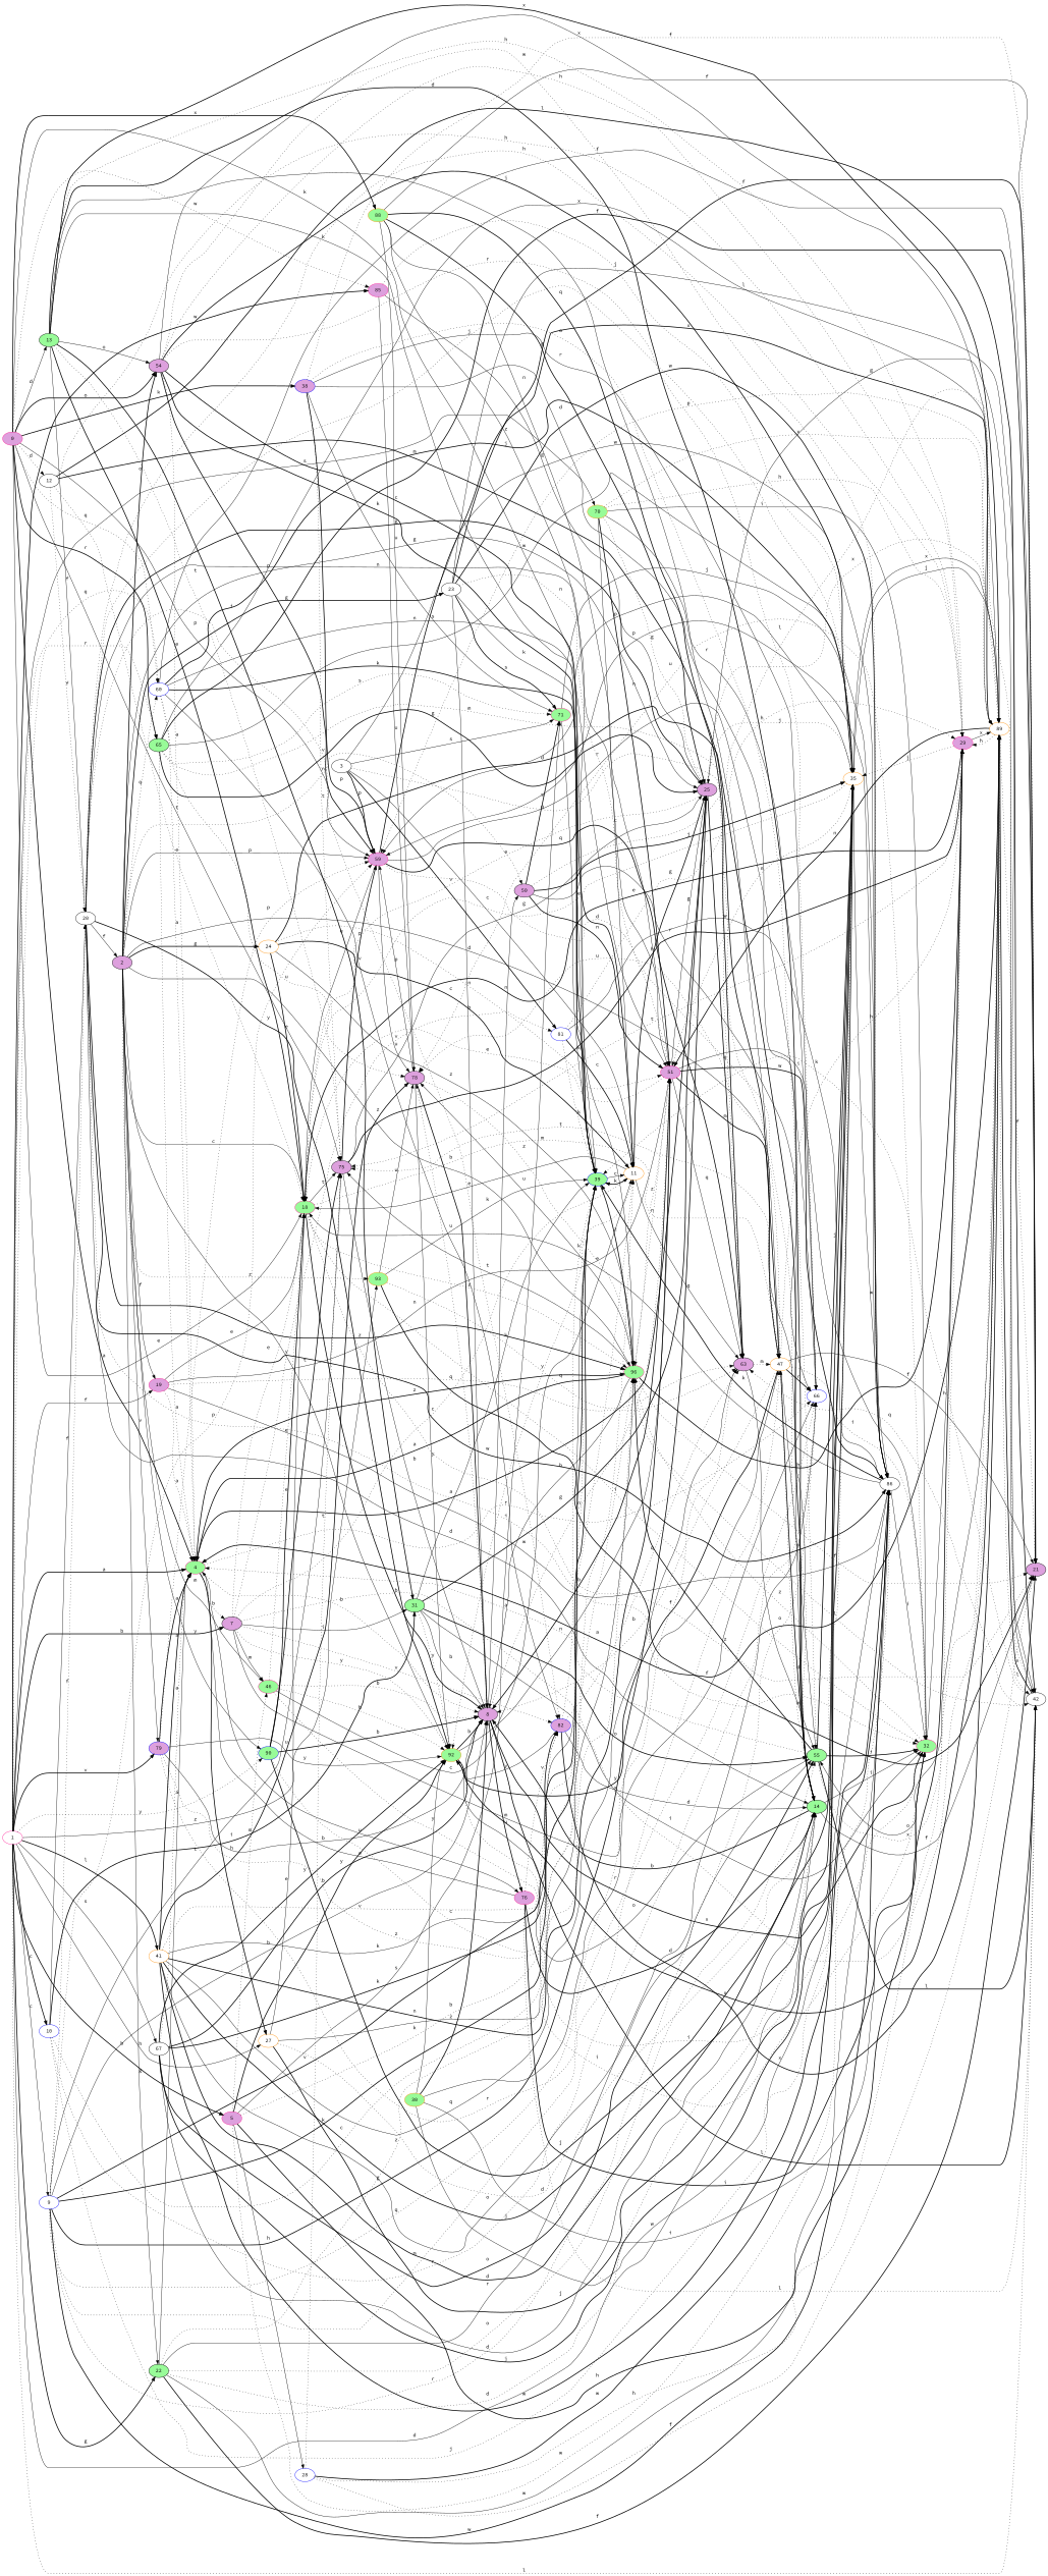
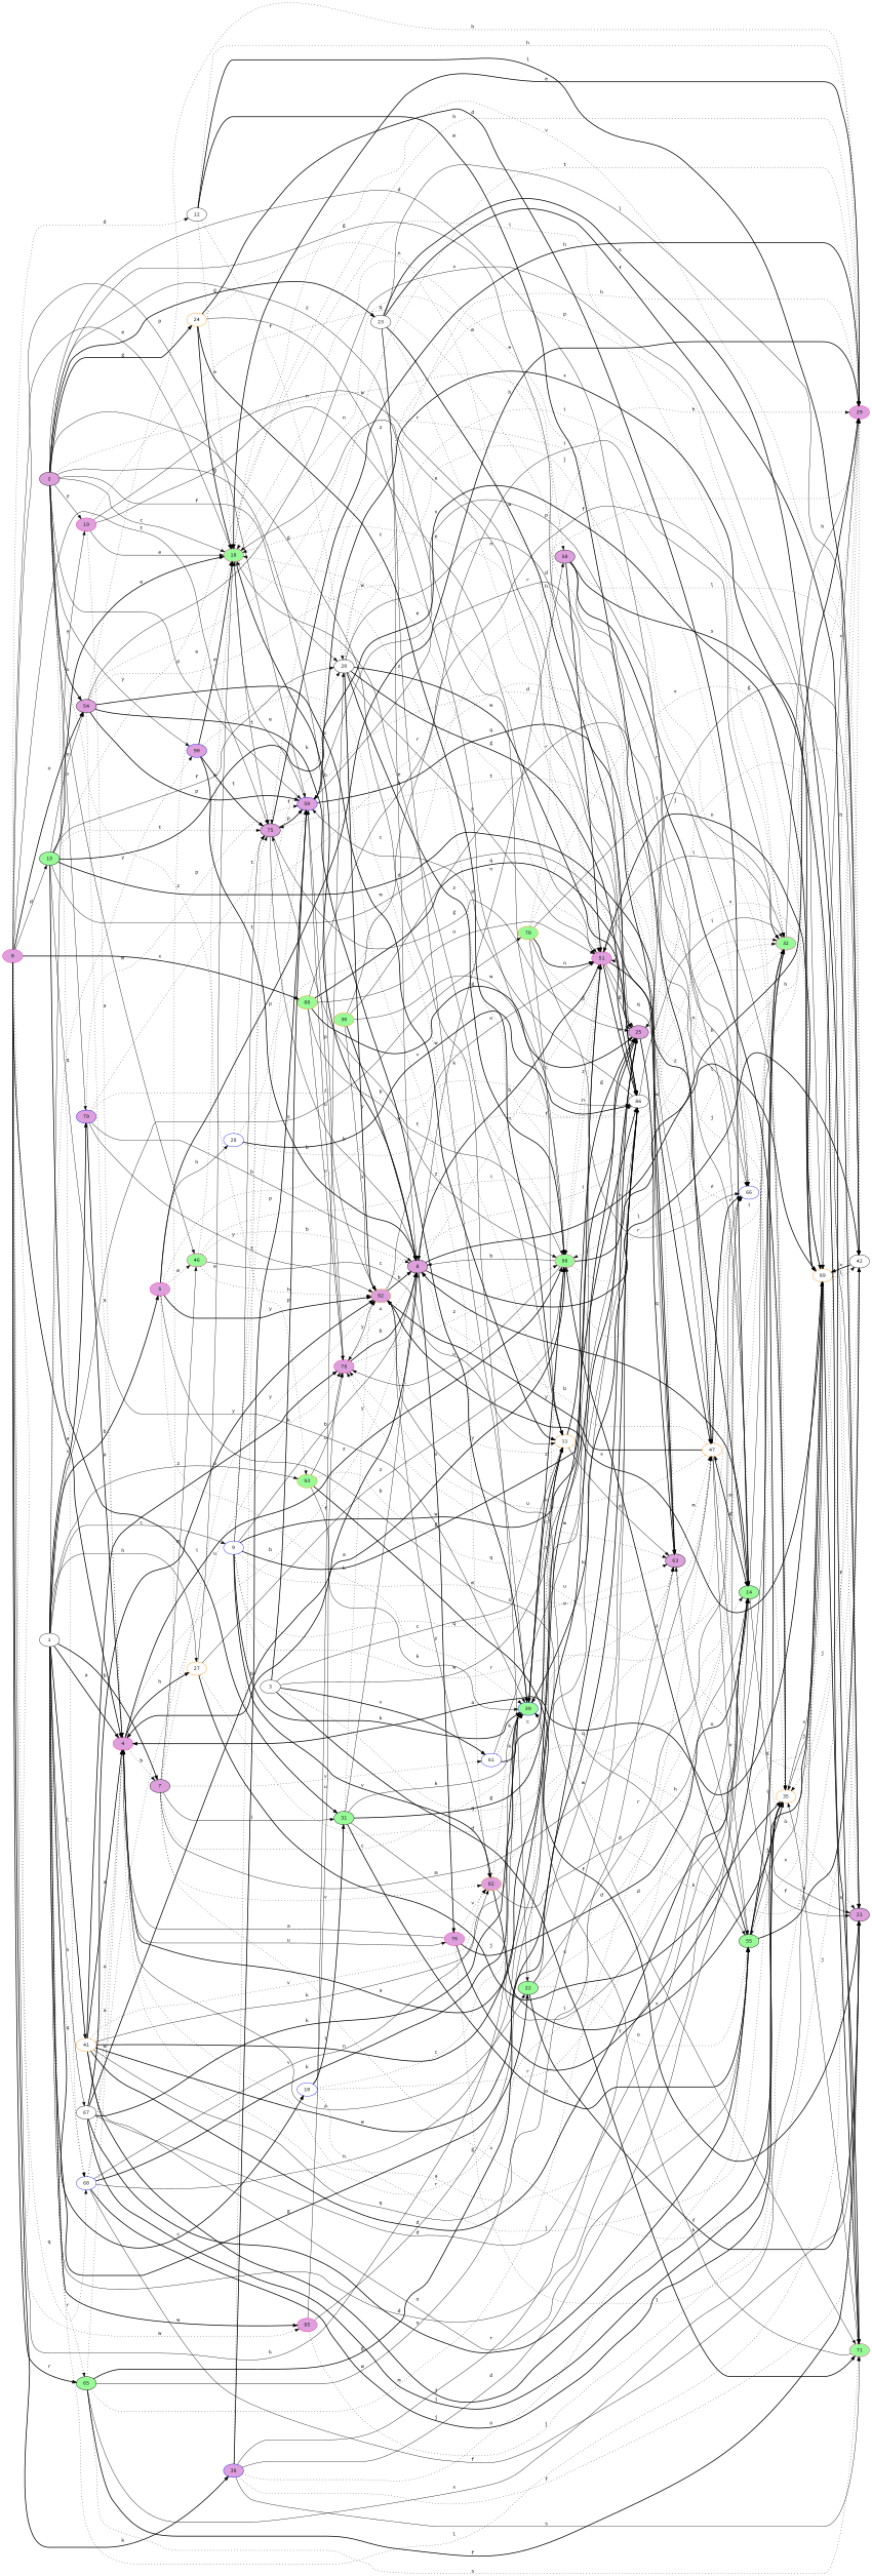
  strict digraph {
    fontname="Source Code Pro"
    rankdir=LR
    node [color=black fillcolor=plum fontname="Source Code Pro" style=filled]
    edge [fontname="Source Code Pro" style=solid]
    0 [color=deeppink]
-   4 [color=deeppink fillcolor=palegreen]
+   4 [color=deeppink]
    12 [fillcolor=white]
    13 [fillcolor=palegreen]
    18 [color=deeppink fillcolor=palegreen]
    38 [color=blue]
    39 [color=blue fillcolor=palegreen]
    54
-   59 [color=deeppink]
+   59 [color=blue]
    60 [color=blue fillcolor=white]
    65 [fillcolor=palegreen]
    75
    85 [color=deeppink]
    88 [color=darkorange fillcolor=palegreen]
    7
    27 [color=darkorange fillcolor=white]
    96 [color=deeppink fillcolor=palegreen]
    8
    66 [color=blue fillcolor=white]
    76 [color=deeppink]
    42 [fillcolor=white]
    20 [fillcolor=white]
    29 [color=deeppink]
    47 [color=darkorange fillcolor=white]
    14 [fillcolor=palegreen]
    31 [fillcolor=palegreen]
    89 [color=darkorange fillcolor=white]
    21
    32 [color=deeppink fillcolor=palegreen]
    71 [color=deeppink fillcolor=palegreen]
    55 [fillcolor=palegreen]
    11 [color=darkorange fillcolor=white]
    86 [fillcolor=white]
    35 [color=darkorange fillcolor=white]
    63
-   78
-   82 [color=blue]
+   78 [color=deeppink]
+   82 [color=darkorange]
    51 [color=deeppink]
    25
-   1 [color=deeppink fillcolor=white]
+   1 [fillcolor=white]
    5 [color=deeppink]
    9 [color=blue fillcolor=white]
    10 [color=blue fillcolor=white]
    19 [color=deeppink]
    22 [fillcolor=palegreen]
    41 [color=darkorange fillcolor=white]
    67 [fillcolor=white]
    70 [color=darkorange fillcolor=palegreen]
    79 [color=blue]
-   90 [color=blue fillcolor=palegreen]
+   90 [color=blue]
    93 [color=darkorange fillcolor=palegreen]
    46 [color=deeppink fillcolor=palegreen]
-   92 [color=darkorange fillcolor=palegreen]
+   92 [color=darkorange]
    28 [color=blue fillcolor=white]
    81 [color=blue fillcolor=white]
    2
    23 [fillcolor=white]
    24 [color=darkorange fillcolor=white]
    50
    3 [fillcolor=white]
    30 [color=darkorange fillcolor=palegreen]
    0 -> 4 [label=a style=bold]
    0 -> 12 [label=d style=dotted]
    0 -> 13 [label=d]
    0 -> 18 [label=e]
    0 -> 38 [label=k style=bold]
    0 -> 39 [label=k]
    0 -> 54 [label=o style=bold]
    0 -> 59 [label=p]
    0 -> 60 [label=q style=dotted]
    0 -> 65 [label=r style=bold]
    0 -> 75 [label=t]
    0 -> 85 [label=w style=dotted]
    0 -> 88 [label=x style=bold]
    4 -> 7 [label=b style=dotted]
    4 -> 27 [label=h style=bold]
    4 -> 96 [label=z style=bold]
    4 -> 8 [label=b style=dotted]
    4 -> 66 [label=r style=dotted]
    4 -> 76 [label=u]
    12 -> 18 [label=e style=dotted]
    12 -> 42 [label=l style=bold]
    12 -> 20 [label=f style=dotted]
    12 -> 29 [label=h style=dotted]
    12 -> 47 [label=m style=bold]
    13 -> 18 [label=e style=bold]
    13 -> 39 [label=k]
    13 -> 54 [label=o]
    13 -> 75 [label=t style=dotted]
    13 -> 20 [label=f]
    13 -> 29 [label=h style=dotted]
    13 -> 47 [label=m]
    13 -> 14 [label=d style=bold]
    13 -> 31 [label=i style=bold]
    13 -> 89 [label=x style=bold]
    18 -> 75 [label=t]
    18 -> 96 [label=z style=dotted]
    18 -> 8 [label=b style=bold]
    18 -> 47 [label=m style=dotted]
-   18 -> 21 [label=f style=dotted]
+   18 -> 21 [label=v style=dotted]
    18 -> 32 [label=i style=dotted]
    38 -> 59 [label=p style=bold]
    38 -> 75 [label=t style=dotted]
    38 -> 66 [label=r]
    38 -> 14 [label=d]
    38 -> 21 [label=f style=dotted]
    38 -> 71 [label=s]
    38 -> 55 [label=o style=dotted]
    39 -> 96 [label=z style=bold]
    39 -> 11 [label=c]
    54 -> 4 [label=a style=dotted]
    54 -> 39 [label=k style=bold]
    54 -> 59 [label=p style=bold]
    54 -> 66 [label=r style=dotted]
    54 -> 29 [label=h style=dotted]
    54 -> 89 [label=x]
    54 -> 11 [label=c style=bold]
    54 -> 86 [label=w style=dotted]
-   54 -> 35 [label=j style=bold]
    59 -> 18 [label=e]
    59 -> 66 [label=r]
    59 -> 14 [label=d style=dotted]
    59 -> 89 [label=x style=bold]
    59 -> 63 [label=q style=bold]
    59 -> 78 [label=u]
    60 -> 4 [label=a style=dotted]
    60 -> 39 [label=k style=bold]
    60 -> 21 [label=f]
    60 -> 35 [label=j style=bold]
    60 -> 78 [label=u style=dotted]
    60 -> 82 [label=v]
    60 -> 51 [label=n]
    65 -> 4 [label=a style=dotted]
    65 -> 47 [label=m style=dotted]
    65 -> 89 [label=x]
    65 -> 21 [label=f style=bold]
    65 -> 71 [label=s style=dotted]
    65 -> 86 [label=w]
    65 -> 25 [label=g style=bold]
    75 -> 59 [label=p style=bold]
    75 -> 8 [label=b]
    75 -> 29 [label=h style=bold]
    75 -> 25 [label=g]
    85 -> 35 [label=j style=dotted]
    85 -> 78 [label=u]
    85 -> 25 [label=g]
    88 -> 96 [label=z]
    88 -> 21 [label=f]
    88 -> 63 [label=q style=bold]
    88 -> 78 [label=u]
    88 -> 51 [label=n]
    88 -> 25 [label=g style=bold]
    7 -> 18 [label=e style=dotted]
    7 -> 47 [label=m]
    7 -> 31 [label=i]
    7 -> 89 [label=x style=dotted]
    7 -> 11 [label=c style=dotted]
    7 -> 82 [label=v style=dotted]
    7 -> 46 [label=m]
    7 -> 92 [label=y style=dotted]
    7 -> 81 [label=v style=dotted]
    27 -> 18 [label=e]
    27 -> 96 [label=z]
    27 -> 14 [label=d style=dotted]
    27 -> 35 [label=j style=bold]
    96 -> 4 [label=a style=bold]
    96 -> 75 [label=t]
    96 -> 8 [label=b]
    96 -> 42 [label=l style=dotted]
    96 -> 29 [label=h style=bold]
    96 -> 21 [label=f style=dotted]
    96 -> 78 [label=u]
    96 -> 51 [label=n style=dotted]
    8 -> 76 [label=u style=bold]
    8 -> 42 [label=l style=bold]
-   8 -> 32 [label=x style=bold]
+   8 -> 89 [label=x style=bold]
    8 -> 78 [label=u style=dotted]
    8 -> 51 [label=n style=dotted]
    8 -> 50 [label=n]
    76 -> 4 [label=a]
    76 -> 42 [label=l style=dotted]
    76 -> 14 [label=d style=bold]
    76 -> 32 [label=i style=bold]
    76 -> 82 [label=v style=dotted]
    42 -> 39 [label=k style=dotted]
    42 -> 89 [label=x style=bold]
    42 -> 63 [label=q style=dotted]
    42 -> 25 [label=g]
    20 -> 96 [label=z style=bold]
    20 -> 29 [label=h style=dotted]
    20 -> 14 [label=d]
    20 -> 32 [label=i style=dotted]
    20 -> 86 [label=w style=bold]
    20 -> 35 [label=j style=dotted]
    20 -> 82 [label=v style=dotted]
    20 -> 51 [label=n]
    20 -> 25 [label=g style=bold]
    20 -> 92 [label=y style=bold]
    29 -> 18 [label=e style=bold]
    29 -> 75 [label=t style=dotted]
    29 -> 89 [label=x]
    29 -> 35 [label=j style=dotted]
    47 -> 75 [label=t style=dotted]
    47 -> 8 [label=b style=dotted]
    47 -> 66 [label=r style=bold]
    47 -> 29 [label=h style=dotted]
    47 -> 14 [label=d style=bold]
    47 -> 21 [label=f]
    47 -> 32 [label=i style=dotted]
    47 -> 55 [label=o]
    47 -> 78 [label=u style=dotted]
    47 -> 92 [label=y style=bold]
    14 -> 8 [label=b style=bold]
    14 -> 47 [label=m style=dotted]
    14 -> 21 [label=f]
    14 -> 32 [label=i]
    31 -> 39 [label=k]
    31 -> 8 [label=b]
    31 -> 32 [label=i]
    31 -> 55 [label=o style=bold]
    31 -> 25 [label=g style=bold]
    31 -> 92 [label=y style=dotted]
    89 -> 4 [label=a style=bold]
    89 -> 59 [label=p style=dotted]
    89 -> 42 [label=l style=dotted]
    89 -> 29 [label=h style=dotted]
    89 -> 21 [label=f style=dotted]
+   89 -> 71 [label=s style=bold]
    89 -> 55 [label=o]
    89 -> 35 [label=j]
    89 -> 51 [label=n style=bold]
    32 -> 96 [label=z style=dotted]
    32 -> 29 [label=h]
    32 -> 78 [label=u style=dotted]
    71 -> 39 [label=k]
    71 -> 35 [label=j]
    55 -> 4 [label=a style=dotted]
    55 -> 96 [label=z style=bold]
    55 -> 42 [label=l style=bold]
    55 -> 89 [label=x style=dotted]
    55 -> 32 [label=i style=bold]
    55 -> 35 [label=j style=bold]
    11 -> 18 [label=e]
    11 -> 39 [label=k style=bold]
    11 -> 63 [label=q]
    11 -> 25 [label=g style=bold]
    11 -> 92 [label=y style=dotted]
    86 -> 18 [label=e]
    86 -> 39 [label=k style=bold]
    86 -> 59 [label=p]
    86 -> 32 [label=i]
    35 -> 18 [label=e style=dotted]
    35 -> 59 [label=p]
    35 -> 89 [label=x]
-   35 -> 86 [label=w]
    35 -> 51 [label=n style=dotted]
    63 -> 47 [label=m style=dotted]
    63 -> 55 [label=o]
    78 -> 59 [label=p]
    78 -> 96 [label=z style=dotted]
    78 -> 8 [label=b style=bold]
    78 -> 92 [label=y]
    82 -> 39 [label=k style=dotted]
    82 -> 14 [label=d]
    82 -> 89 [label=x style=bold]
    82 -> 63 [label=q style=dotted]
    82 -> 92 [label=y]
    51 -> 18 [label=e style=dotted]
    51 -> 96 [label=z style=dotted]
    51 -> 8 [label=b style=bold]
    51 -> 47 [label=m style=bold]
    51 -> 32 [label=i]
    51 -> 86 [label=w style=bold]
    51 -> 63 [label=q]
    51 -> 25 [label=g]
    25 -> 4 [label=a style=bold]
    25 -> 18 [label=e style=dotted]
    25 -> 89 [label=x style=dotted]
    25 -> 35 [label=j style=dotted]
    25 -> 63 [label=q style=bold]
    1 -> 4 [label=a style=bold]
    1 -> 60 [label=q style=dotted]
    1 -> 65 [label=r style=dotted]
    1 -> 85 [label=w style=bold]
    1 -> 7 [label=b style=bold]
    1 -> 27 [label=h]
    1 -> 42 [label=l style=dotted]
    1 -> 14 [label=d]
    1 -> 5 [label=b style=bold]
    1 -> 9 [label=c]
    1 -> 10 [label=c style=bold]
    1 -> 19 [label=f]
    1 -> 22 [label=g style=bold]
    1 -> 41 [label=l style=bold]
    1 -> 67 [label=s]
    1 -> 70 [label=s]
    1 -> 79 [label=v style=bold]
    1 -> 90 [label=y style=dotted]
    1 -> 93 [label=z]
    5 -> 39 [label=k style=dotted]
    5 -> 29 [label=h style=bold]
    5 -> 71 [label=s]
    5 -> 86 [label=w style=dotted]
    5 -> 46 [label=m style=dotted]
    5 -> 92 [label=y style=bold]
    5 -> 28 [label=h]
    9 -> 39 [label=k style=bold]
    9 -> 59 [label=p style=dotted]
    9 -> 75 [label=t]
    9 -> 8 [label=b]
    9 -> 66 [label=r style=dotted]
    9 -> 20 [label=f style=dotted]
    9 -> 47 [label=m style=dotted]
    9 -> 86 [label=w style=bold]
    9 -> 63 [label=q style=dotted]
    9 -> 82 [label=v style=bold]
    9 -> 25 [label=g style=bold]
    10 -> 66 [label=r style=dotted]
    10 -> 20 [label=f]
    10 -> 31 [label=i style=bold]
    10 -> 11 [label=c style=dotted]
    10 -> 35 [label=j style=dotted]
    19 -> 4 [label=a style=dotted]
    19 -> 18 [label=e]
    19 -> 86 [label=w]
    19 -> 63 [label=q style=dotted]
    19 -> 51 [label=n]
-   22 -> 4 [label=a]
+   4 -> 22 [label=a]
    22 -> 96 [label=z style=dotted]
    22 -> 66 [label=r]
    22 -> 14 [label=d style=dotted]
    22 -> 21 [label=f style=bold]
    22 -> 55 [label=o style=dotted]
    22 -> 86 [label=w]
    41 -> 4 [label=a style=bold]
    41 -> 39 [label=k]
    41 -> 14 [label=d style=bold]
    41 -> 55 [label=o]
    41 -> 86 [label=w style=bold]
    41 -> 35 [label=j style=bold]
    41 -> 63 [label=q]
    41 -> 78 [label=u style=bold]
    41 -> 82 [label=v style=dotted]
    41 -> 51 [label=n style=bold]
    67 -> 4 [label=a style=dotted]
    67 -> 39 [label=k style=bold]
    67 -> 8 [label=b style=bold]
    67 -> 14 [label=d]
    67 -> 55 [label=o style=bold]
    67 -> 35 [label=j style=bold]
    67 -> 92 [label=y style=bold]
    70 -> 66 [label=r]
    70 -> 29 [label=h style=dotted]
    70 -> 89 [label=x style=dotted]
    70 -> 32 [label=i]
    70 -> 11 [label=c]
    70 -> 51 [label=n style=bold]
    70 -> 25 [label=g style=dotted]
    79 -> 4 [label=a style=bold]
    79 -> 59 [label=p style=dotted]
    79 -> 96 [label=z style=dotted]
    79 -> 8 [label=b]
    79 -> 66 [label=r style=dotted]
    79 -> 92 [label=y]
    90 -> 18 [label=e style=bold]
    90 -> 75 [label=t style=bold]
    90 -> 8 [label=b style=bold]
    90 -> 11 [label=c style=dotted]
-   90 -> 35 [label=j style=bold]
    93 -> 39 [label=k]
    93 -> 21 [label=f style=bold]
    93 -> 63 [label=q style=dotted]
    93 -> 78 [label=u]
    46 -> 18 [label=e style=dotted]
    46 -> 8 [label=b style=dotted]
    46 -> 32 [label=i style=dotted]
    46 -> 11 [label=c]
    46 -> 92 [label=h style=dotted]
    92 -> 8 [label=b style=bold]
    92 -> 89 [label=x style=bold]
    92 -> 32 [label=i style=dotted]
    92 -> 55 [label=o]
    92 -> 51 [label=n]
    28 -> 75 [label=t style=dotted]
    28 -> 29 [label=h style=dotted]
    28 -> 21 [label=f style=dotted]
    28 -> 86 [label=w style=bold]
    81 -> 39 [label=k style=dotted]
    81 -> 29 [label=h style=dotted]
    81 -> 11 [label=c style=bold]
    81 -> 86 [label=w]
    2 -> 18 [label=c]
    2 -> 54 [label=o style=bold]
    2 -> 59 [label=p]
    2 -> 60 [label=q style=dotted]
    2 -> 96 [label=z]
-   20 -> 2 [label=f]
+   2 -> 20 [label=f]
    2 -> 14 [label=d]
    2 -> 25 [label=g]
    2 -> 19 [label=f]
    2 -> 22 [label=g]
    2 -> 79 [label=v]
    2 -> 90 [label=y]
    2 -> 93 [label=z style=dotted]
    2 -> 46 [label=m]
    2 -> 92 [label=y]
    2 -> 23 [label=g style=bold]
    2 -> 24 [label=g style=bold]
    2 -> 50 [label=n style=dotted]
    23 -> 39 [label=k]
    23 -> 8 [label=b]
    23 -> 42 [label=l]
    23 -> 21 [label=f style=bold]
    23 -> 71 [label=s style=bold]
    23 -> 86 [label=w style=bold]
    23 -> 51 [label=n style=dotted]
    24 -> 18 [label=e style=bold]
    24 -> 96 [label=z]
    24 -> 14 [label=d style=bold]
    24 -> 11 [label=c style=bold]
    24 -> 51 [label=n style=dotted]
    50 -> 66 [label=r]
    50 -> 42 [label=l style=dotted]
    50 -> 71 [label=s style=bold]
    50 -> 35 [label=j style=bold]
    50 -> 51 [label=n style=bold]
    3 -> 59 [label=p style=bold]
-   3 -> 71 [label=s]
+   3 -> 71 [label=s style=bold]
    3 -> 11 [label=c]
    3 -> 86 [label=w]
    3 -> 63 [label=q style=dotted]
    3 -> 81 [label=v style=bold]
    30 -> 8 [label=b style=bold]
    30 -> 66 [label=r]
    30 -> 32 [label=i]
    30 -> 86 [label=w]
    30 -> 92 [label=y]
  }
